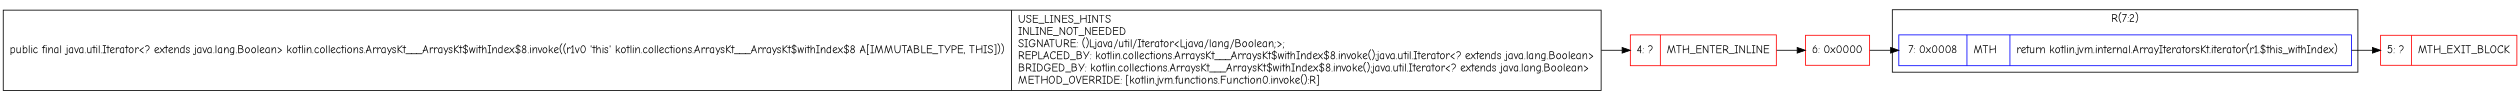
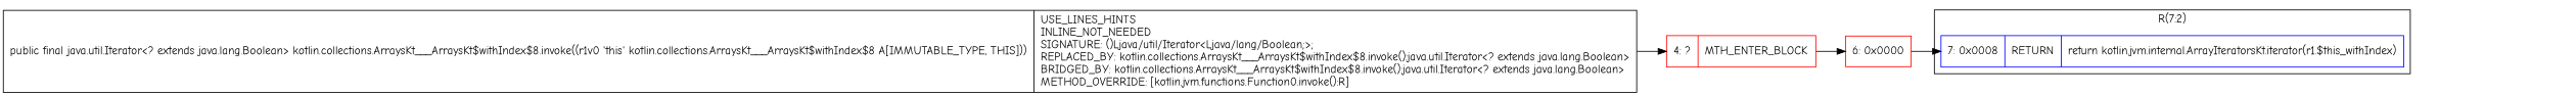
  digraph {
    fontname="Comic Neue"
    rankdir=LR
    node [color=red fontname="Comic Neue" shape=record]
    edge [fontname="Comic Neue"]
-   n1 [color=blue label="{7\:\ 0x0008|MTH\l|return kotlin.jvm.internal.ArrayIteratorsKt.iterator(r1.$this_withIndex)\l}"]
-   n2 [label="{5\:\ ?|MTH_EXIT_BLOCK\l}"]
-   n3 [label="{4\:\ ?|MTH_ENTER_INLINE\l}"]
+   n1 [color=blue label="{7\:\ 0x0008|RETURN\l|return kotlin.jvm.internal.ArrayIteratorsKt.iterator(r1.$this_withIndex)\l}"]
+   n3 [label="{4\:\ ?|MTH_ENTER_BLOCK\l}"]
    n4 [label="{6\:\ 0x0000}"]
    n5 [label="{public final java.util.Iterator\<? extends java.lang.Boolean\> kotlin.collections.ArraysKt___ArraysKt$withIndex$8.invoke((r1v0 'this' kotlin.collections.ArraysKt___ArraysKt$withIndex$8 A[IMMUTABLE_TYPE, THIS]))  | USE_LINES_HINTS\lINLINE_NOT_NEEDED\lSIGNATURE: ()Ljava\/util\/Iterator\<Ljava\/lang\/Boolean;\>;\lREPLACED_BY: kotlin.collections.ArraysKt___ArraysKt$withIndex$8.invoke():java.util.Iterator\<? extends java.lang.Boolean\>\lBRIDGED_BY: kotlin.collections.ArraysKt___ArraysKt$withIndex$8.invoke():java.util.Iterator\<? extends java.lang.Boolean\>\lMETHOD_OVERRIDE: [kotlin.jvm.functions.Function0.invoke():R]\l}" color=""]
    subgraph cluster_1 {
      label="R(7:2)"
      n1
    }
-   n1 -> n2
    n3 -> n4
    n4 -> n1
    n5 -> n3
  }
